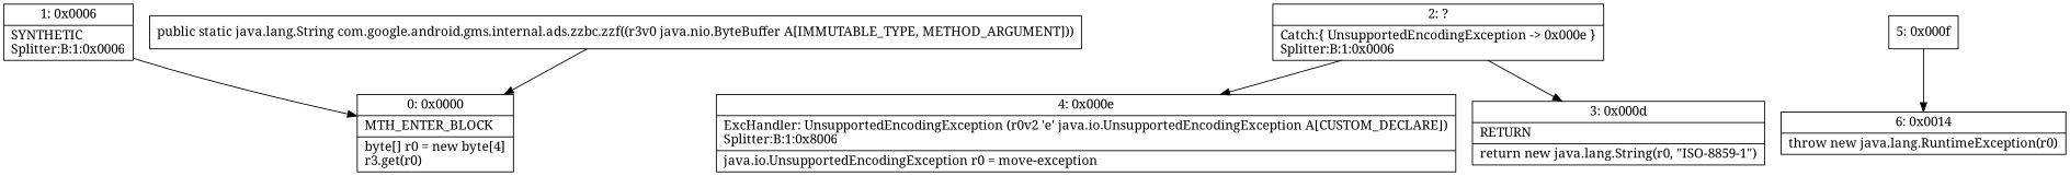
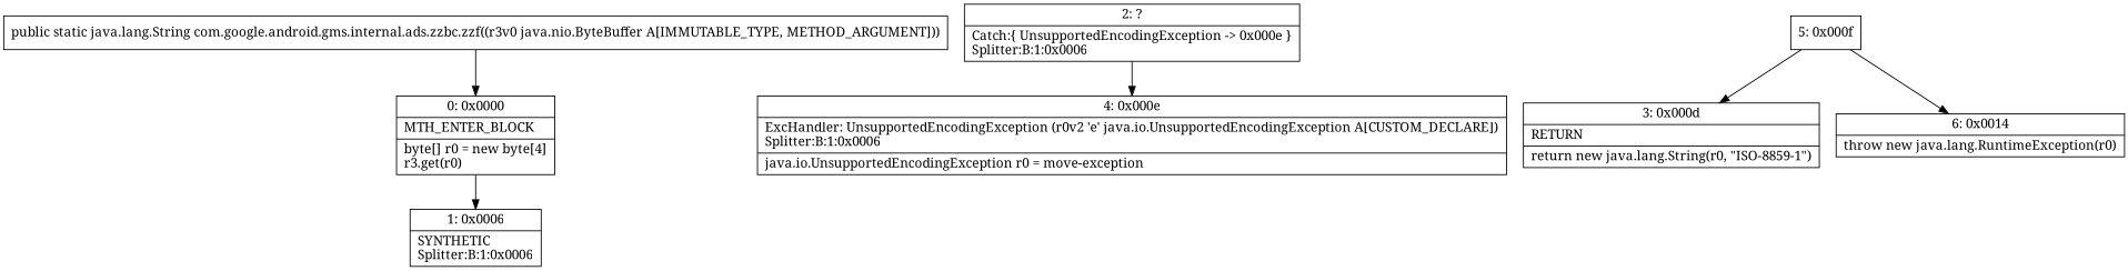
  digraph {
    fontname="Noto Serif"
    node [fontname="Noto Serif" shape=record]
    edge [fontname="Noto Serif"]
    n1 [label="{0\:\ 0x0000|MTH_ENTER_BLOCK\l|byte[] r0 = new byte[4]\lr3.get(r0)\l}"]
    n2 [label="{1\:\ 0x0006|SYNTHETIC\lSplitter:B:1:0x0006\l}"]
    n3 [label="{2\:\ ?|Catch:\{ UnsupportedEncodingException \-\> 0x000e \}\lSplitter:B:1:0x0006\l}"]
-   n4 [label="{4\:\ 0x000e|ExcHandler: UnsupportedEncodingException (r0v2 'e' java.io.UnsupportedEncodingException A[CUSTOM_DECLARE])\lSplitter:B:1:0x8006\l|java.io.UnsupportedEncodingException r0 = move\-exception\l}"]
+   n4 [label="{4\:\ 0x000e|ExcHandler: UnsupportedEncodingException (r0v2 'e' java.io.UnsupportedEncodingException A[CUSTOM_DECLARE])\lSplitter:B:1:0x0006\l|java.io.UnsupportedEncodingException r0 = move\-exception\l}"]
    n5 [label="{3\:\ 0x000d|RETURN\l|return new java.lang.String(r0, \"ISO\-8859\-1\")\l}"]
    n6 [label="{5\:\ 0x000f}"]
    n7 [label="{6\:\ 0x0014|throw new java.lang.RuntimeException(r0)\l}"]
    n8 [label="{public static java.lang.String com.google.android.gms.internal.ads.zzbc.zzf((r3v0 java.nio.ByteBuffer A[IMMUTABLE_TYPE, METHOD_ARGUMENT])) }"]
-   n2 -> n1
+   n1 -> n2
    n3 -> n4
-   n3 -> n5
+   n6 -> n5
    n6 -> n7
    n8 -> n1
  }
